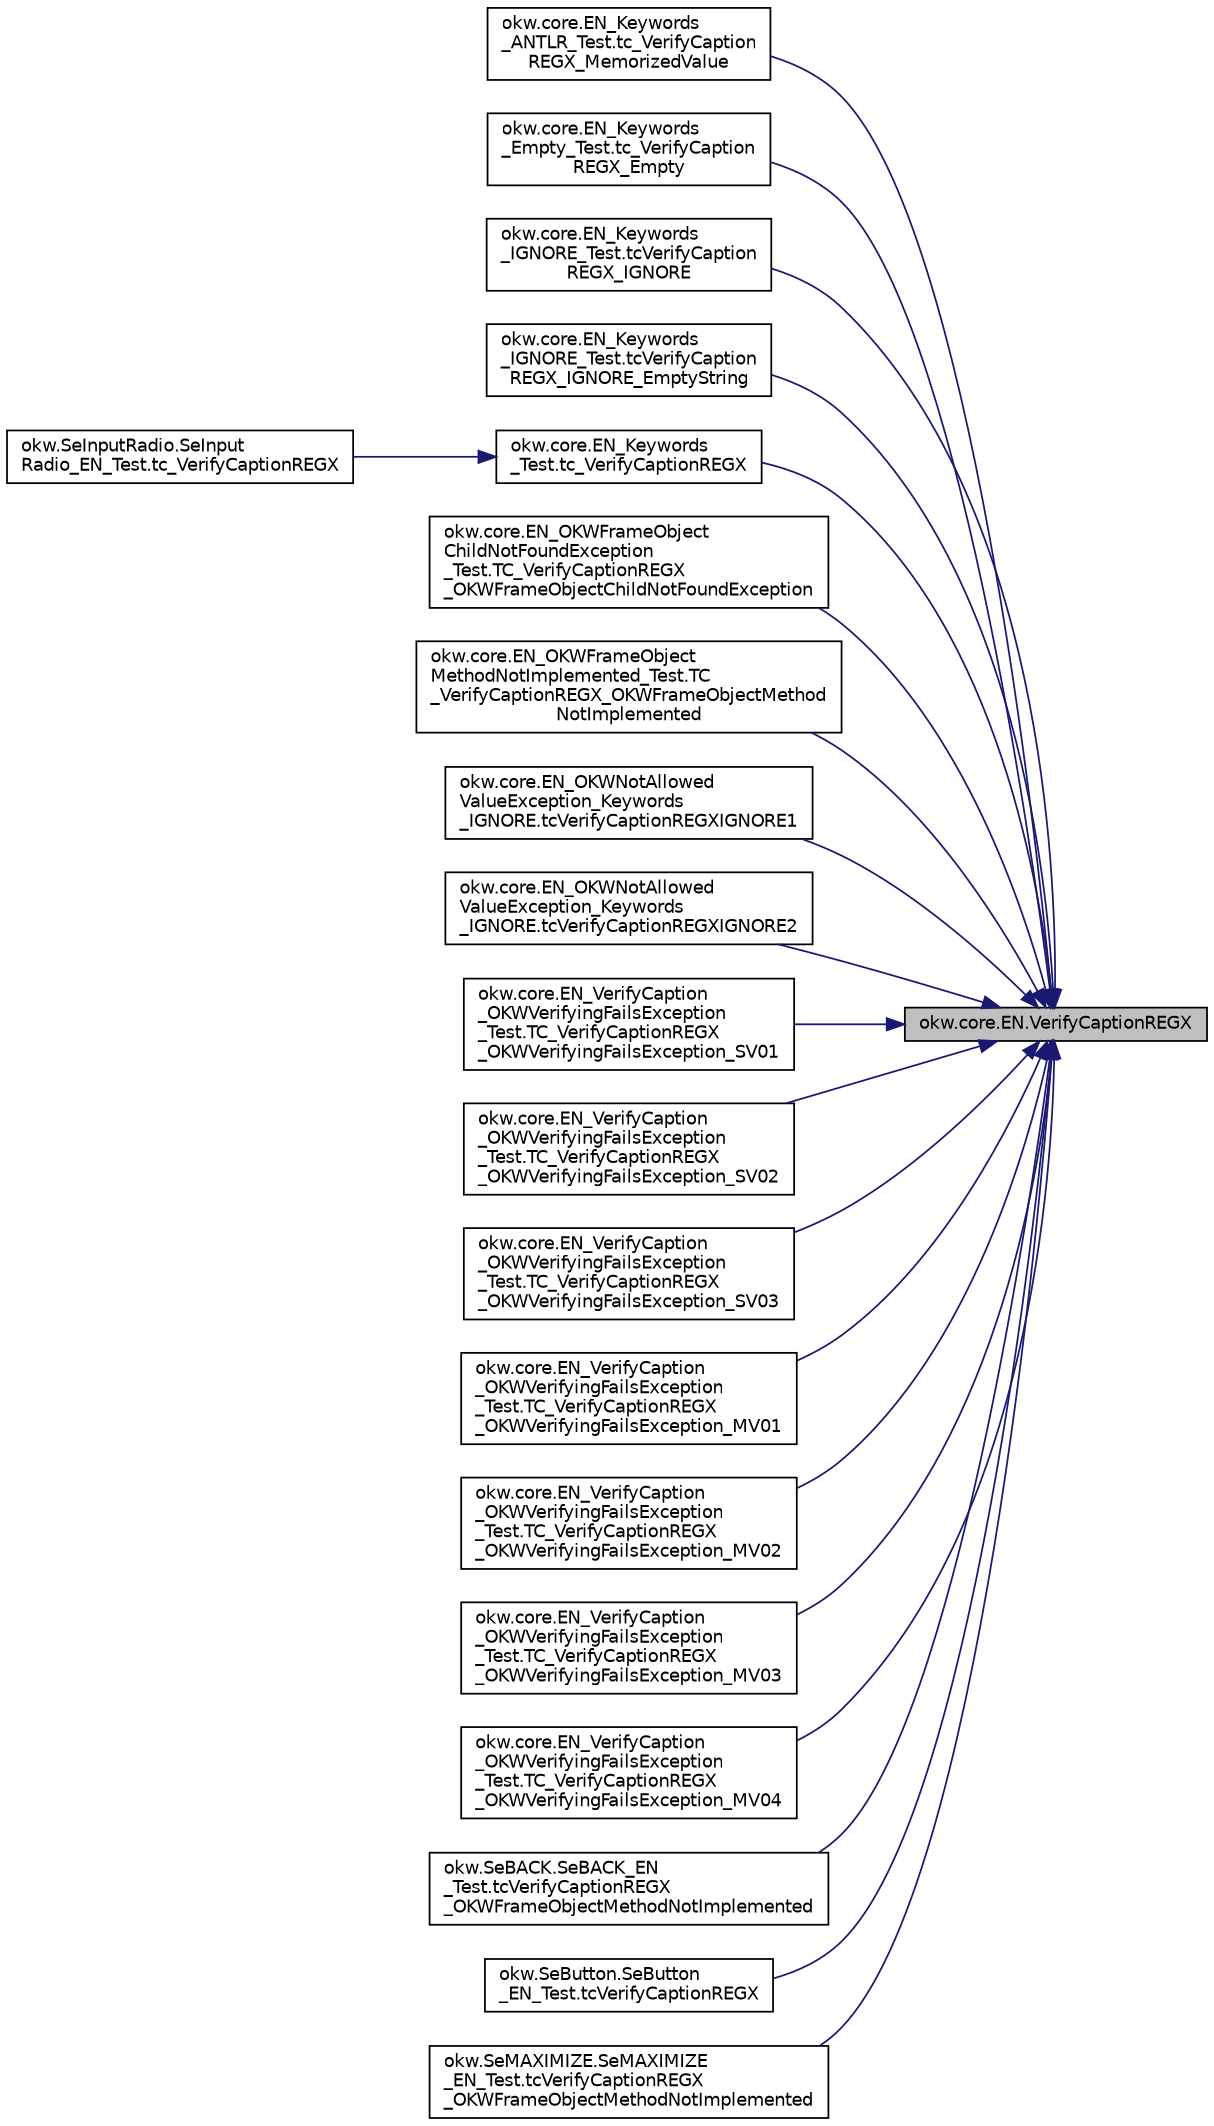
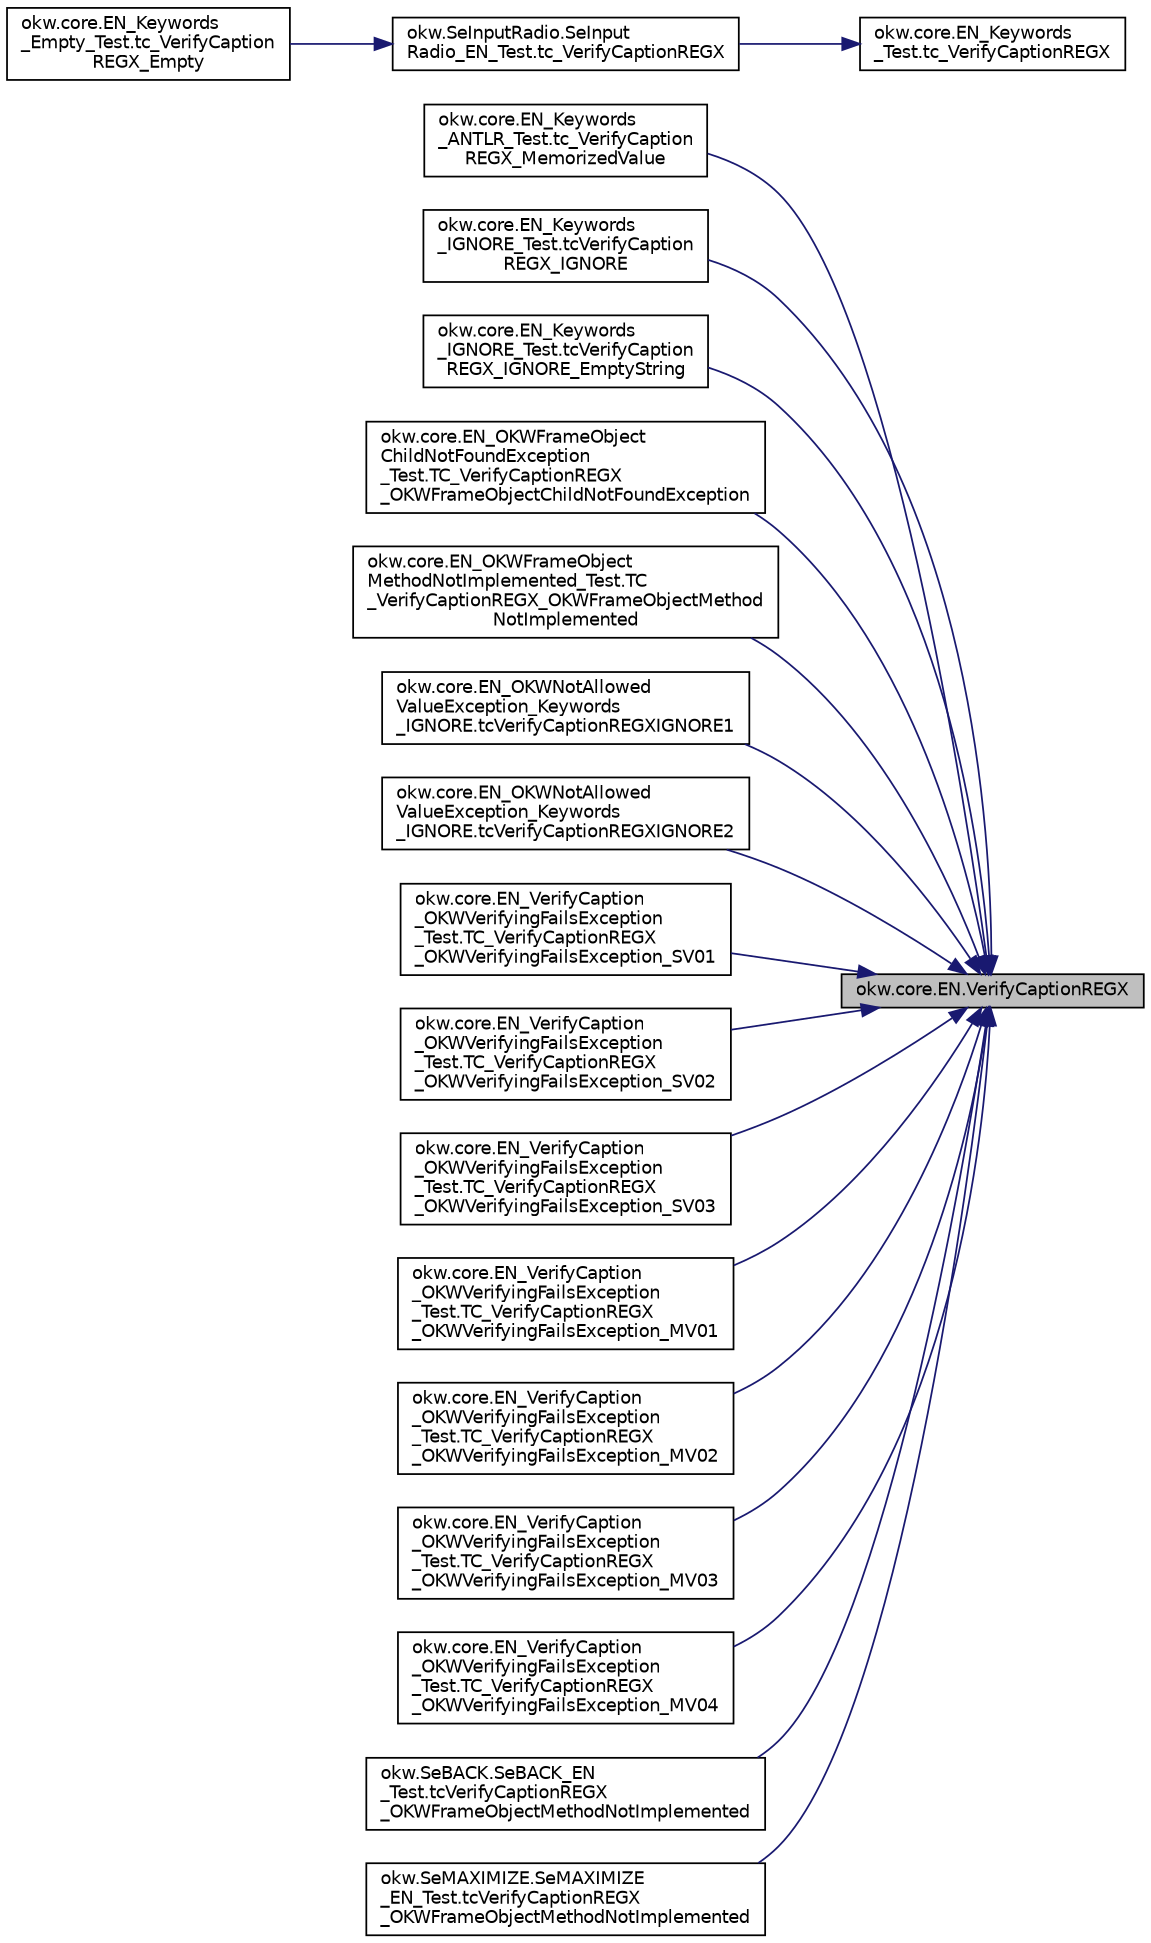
  digraph {
    rankdir=RL
    node [color=black fillcolor=white fontname=Helvetica fontsize=10 shape=record style=filled]
    edge [color=midnightblue dir=back fontname=Helvetica fontsize=10 labelfontname=Helvetica labelfontsize=10 style=solid]
    n1 [fillcolor=grey75 fontcolor=black height=0.2 label="okw.core.EN.VerifyCaptionREGX" width=0.4]
    n2 [height=0.2 label="okw.core.EN_Keywords\l_ANTLR_Test.tc_VerifyCaption\lREGX_MemorizedValue" width=0.4]
    n3 [height=0.2 label="okw.core.EN_Keywords\l_Empty_Test.tc_VerifyCaption\lREGX_Empty" width=0.4]
    n4 [height=0.2 label="okw.core.EN_Keywords\l_IGNORE_Test.tcVerifyCaption\lREGX_IGNORE" width=0.4]
    n5 [height=0.2 label="okw.core.EN_Keywords\l_IGNORE_Test.tcVerifyCaption\lREGX_IGNORE_EmptyString" width=0.4]
    n6 [height=0.2 label="okw.core.EN_Keywords\l_Test.tc_VerifyCaptionREGX" width=0.4]
    n7 [height=0.2 label="okw.core.EN_OKWFrameObject\lChildNotFoundException\l_Test.TC_VerifyCaptionREGX\l_OKWFrameObjectChildNotFoundException" width=0.4]
    n8 [height=0.2 label="okw.core.EN_OKWFrameObject\lMethodNotImplemented_Test.TC\l_VerifyCaptionREGX_OKWFrameObjectMethod\lNotImplemented" width=0.4]
    n9 [height=0.2 label="okw.core.EN_OKWNotAllowed\lValueException_Keywords\l_IGNORE.tcVerifyCaptionREGXIGNORE1" width=0.4]
    n10 [height=0.2 label="okw.core.EN_OKWNotAllowed\lValueException_Keywords\l_IGNORE.tcVerifyCaptionREGXIGNORE2" width=0.4]
    n11 [height=0.2 label="okw.core.EN_VerifyCaption\l_OKWVerifyingFailsException\l_Test.TC_VerifyCaptionREGX\l_OKWVerifyingFailsException_SV01" width=0.4]
    n12 [height=0.2 label="okw.core.EN_VerifyCaption\l_OKWVerifyingFailsException\l_Test.TC_VerifyCaptionREGX\l_OKWVerifyingFailsException_SV02" width=0.4]
    n13 [height=0.2 label="okw.core.EN_VerifyCaption\l_OKWVerifyingFailsException\l_Test.TC_VerifyCaptionREGX\l_OKWVerifyingFailsException_SV03" width=0.4]
    n14 [height=0.2 label="okw.core.EN_VerifyCaption\l_OKWVerifyingFailsException\l_Test.TC_VerifyCaptionREGX\l_OKWVerifyingFailsException_MV01" width=0.4]
    n15 [height=0.2 label="okw.core.EN_VerifyCaption\l_OKWVerifyingFailsException\l_Test.TC_VerifyCaptionREGX\l_OKWVerifyingFailsException_MV02" width=0.4]
    n16 [height=0.2 label="okw.core.EN_VerifyCaption\l_OKWVerifyingFailsException\l_Test.TC_VerifyCaptionREGX\l_OKWVerifyingFailsException_MV03" width=0.4]
    n17 [height=0.2 label="okw.core.EN_VerifyCaption\l_OKWVerifyingFailsException\l_Test.TC_VerifyCaptionREGX\l_OKWVerifyingFailsException_MV04" width=0.4]
    n18 [height=0.2 label="okw.SeBACK.SeBACK_EN\l_Test.tcVerifyCaptionREGX\l_OKWFrameObjectMethodNotImplemented" width=0.4]
-   n19 [height=0.2 label="okw.SeButton.SeButton\l_EN_Test.tcVerifyCaptionREGX" width=0.4]
    n20 [height=0.2 label="okw.SeMAXIMIZE.SeMAXIMIZE\l_EN_Test.tcVerifyCaptionREGX\l_OKWFrameObjectMethodNotImplemented" width=0.4]
    n21 [height=0.2 label="okw.SeInputRadio.SeInput\lRadio_EN_Test.tc_VerifyCaptionREGX" width=0.4]
    n1 -> n2
-   n1 -> n3
+   n21 -> n3
    n1 -> n4
    n1 -> n5
-   n1 -> n6
    n1 -> n7
    n1 -> n8
    n1 -> n9
    n1 -> n10
    n1 -> n11
    n1 -> n12
    n1 -> n13
    n1 -> n14
    n1 -> n15
    n1 -> n16
    n1 -> n17
    n1 -> n18
-   n1 -> n19
    n1 -> n20
    n6 -> n21
  }
